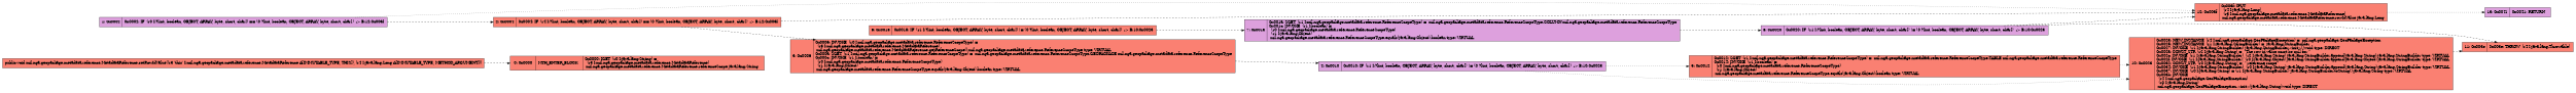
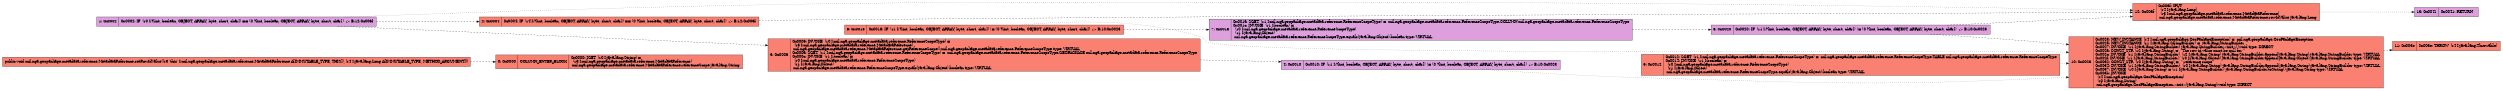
  digraph {
    rankdir=LR
    node [fillcolor=salmon shape=record style=filled]
    edge [style=dashed]
-   n1 [label="{0\:\ 0x0000|MTH_ENTER_BLOCK\l|0x0000: IGET  (r0 I:java.lang.String) = \l  (r3 I:mil.nga.geopackage.metadata.reference.MetadataReference)\l mil.nga.geopackage.metadata.reference.MetadataReference.referenceScope java.lang.String \l}"]
+   n1 [label="{0\:\ 0x0000|COLUMN_ENTER_BLOCK\l|0x0000: IGET  (r0 I:java.lang.String) = \l  (r3 I:mil.nga.geopackage.metadata.reference.MetadataReference)\l mil.nga.geopackage.metadata.reference.MetadataReference.referenceScope java.lang.String \l}"]
    n2 [fillcolor=plum label="{1\:\ 0x0002|0x0002: IF  (r0 I:?[int, boolean, OBJECT, ARRAY, byte, short, char]) == (0 ?[int, boolean, OBJECT, ARRAY, byte, short, char])  \-\> B:12:0x003f \l}"]
    n3 [label="{2\:\ 0x0004|0x0004: IF  (r4 I:?[int, boolean, OBJECT, ARRAY, byte, short, char]) == (0 ?[int, boolean, OBJECT, ARRAY, byte, short, char])  \-\> B:12:0x003f \l}"]
    n4 [label="{12\:\ 0x003f|0x003f: IPUT  \l  (r4 I:java.lang.Long)\l  (r3 I:mil.nga.geopackage.metadata.reference.MetadataReference)\l mil.nga.geopackage.metadata.reference.MetadataReference.rowIdValue java.lang.Long \l}"]
    n5 [label="{3\:\ 0x0006|0x0006: INVOKE  (r0 I:mil.nga.geopackage.metadata.reference.ReferenceScopeType) = \l  (r3 I:mil.nga.geopackage.metadata.reference.MetadataReference)\l mil.nga.geopackage.metadata.reference.MetadataReference.getReferenceScope():mil.nga.geopackage.metadata.reference.ReferenceScopeType type: VIRTUAL \l0x000a: SGET  (r1 I:mil.nga.geopackage.metadata.reference.ReferenceScopeType) =  mil.nga.geopackage.metadata.reference.ReferenceScopeType.GEOPACKAGE mil.nga.geopackage.metadata.reference.ReferenceScopeType \l0x000c: INVOKE  (r1 I:boolean) = \l  (r0 I:mil.nga.geopackage.metadata.reference.ReferenceScopeType)\l  (r1 I:java.lang.Object)\l mil.nga.geopackage.metadata.reference.ReferenceScopeType.equals(java.lang.Object):boolean type: VIRTUAL \l}"]
    n6 [fillcolor=plum label="{13\:\ 0x0041|0x0041: RETURN   \l}"]
    n7 [fillcolor=plum label="{4\:\ 0x0010|0x0010: IF  (r1 I:?[int, boolean, OBJECT, ARRAY, byte, short, char]) != (0 ?[int, boolean, OBJECT, ARRAY, byte, short, char])  \-\> B:10:0x0023 \l}"]
    n8 [label="{5\:\ 0x0012|0x0012: SGET  (r1 I:mil.nga.geopackage.metadata.reference.ReferenceScopeType) =  mil.nga.geopackage.metadata.reference.ReferenceScopeType.TABLE mil.nga.geopackage.metadata.reference.ReferenceScopeType \l0x0014: INVOKE  (r1 I:boolean) = \l  (r0 I:mil.nga.geopackage.metadata.reference.ReferenceScopeType)\l  (r1 I:java.lang.Object)\l mil.nga.geopackage.metadata.reference.ReferenceScopeType.equals(java.lang.Object):boolean type: VIRTUAL \l}"]
    n9 [label="{10\:\ 0x0023|0x0023: NEW_INSTANCE  (r4 I:mil.nga.geopackage.GeoPackageException) =  mil.nga.geopackage.GeoPackageException \l0x0025: NEW_INSTANCE  (r1 I:java.lang.StringBuilder) =  java.lang.StringBuilder \l0x0027: INVOKE  (r1 I:java.lang.StringBuilder) java.lang.StringBuilder.\<init\>():void type: DIRECT \l0x002a: CONST_STR  (r2 I:java.lang.String) =  \"The row id value must be null for \" \l0x002c: INVOKE  (r1 I:java.lang.StringBuilder), (r2 I:java.lang.String) java.lang.StringBuilder.append(java.lang.String):java.lang.StringBuilder type: VIRTUAL \l0x002f: INVOKE  (r1 I:java.lang.StringBuilder), (r0 I:java.lang.Object) java.lang.StringBuilder.append(java.lang.Object):java.lang.StringBuilder type: VIRTUAL \l0x0032: CONST_STR  (r0 I:java.lang.String) =  \" reference scope\" \l0x0034: INVOKE  (r1 I:java.lang.StringBuilder), (r0 I:java.lang.String) java.lang.StringBuilder.append(java.lang.String):java.lang.StringBuilder type: VIRTUAL \l0x0037: INVOKE  (r0 I:java.lang.String) = (r1 I:java.lang.StringBuilder) java.lang.StringBuilder.toString():java.lang.String type: VIRTUAL \l0x003b: INVOKE  \l  (r4 I:mil.nga.geopackage.GeoPackageException)\l  (r0 I:java.lang.String)\l mil.nga.geopackage.GeoPackageException.\<init\>(java.lang.String):void type: DIRECT \l}"]
    n10 [label="{11\:\ 0x003e|0x003e: THROW  (r4 I:java.lang.Throwable) \l}"]
    n11 [label="{6\:\ 0x0018|0x0018: IF  (r1 I:?[int, boolean, OBJECT, ARRAY, byte, short, char]) != (0 ?[int, boolean, OBJECT, ARRAY, byte, short, char])  \-\> B:10:0x0023 \l}"]
    n12 [fillcolor=plum label="{7\:\ 0x001a|0x001a: SGET  (r1 I:mil.nga.geopackage.metadata.reference.ReferenceScopeType) =  mil.nga.geopackage.metadata.reference.ReferenceScopeType.COLUMN mil.nga.geopackage.metadata.reference.ReferenceScopeType \l0x001c: INVOKE  (r1 I:boolean) = \l  (r0 I:mil.nga.geopackage.metadata.reference.ReferenceScopeType)\l  (r1 I:java.lang.Object)\l mil.nga.geopackage.metadata.reference.ReferenceScopeType.equals(java.lang.Object):boolean type: VIRTUAL \l}"]
    n13 [fillcolor=plum label="{8\:\ 0x0020|0x0020: IF  (r1 I:?[int, boolean, OBJECT, ARRAY, byte, short, char]) != (0 ?[int, boolean, OBJECT, ARRAY, byte, short, char])  \-\> B:10:0x0023 \l}"]
    n14 [label="{public void mil.nga.geopackage.metadata.reference.MetadataReference.setRowIdValue((r3 'this' I:mil.nga.geopackage.metadata.reference.MetadataReference A[IMMUTABLE_TYPE, THIS]), (r4 I:java.lang.Long A[IMMUTABLE_TYPE, METHOD_ARGUMENT])) }"]
    n2 -> n3
    n2 -> n4 [style=dotted]
    n3 -> n4
-   n3 -> n5
+   n2 -> n5
    n4 -> n6 [style=dotted]
    n5 -> n7
-   n7 -> n8 [style=dotted]
    n7 -> n9 [style=dotted]
    n8 -> n9 [style=dotted]
    n9 -> n10
+   n11 -> n9 [style=dotted]
    n11 -> n12
    n12 -> n13
    n13 -> n4
-   n13 -> n10
+   n13 -> n9
    n14 -> n1
  }
